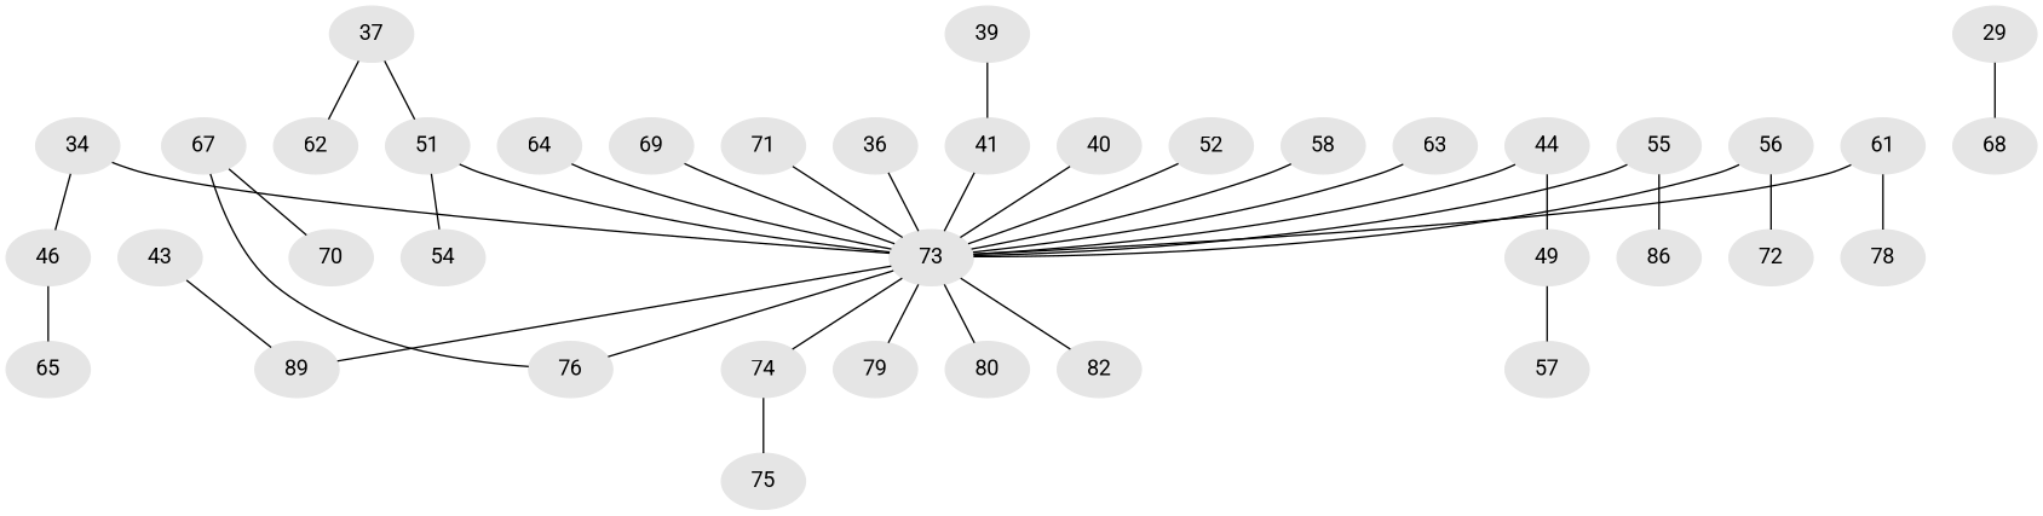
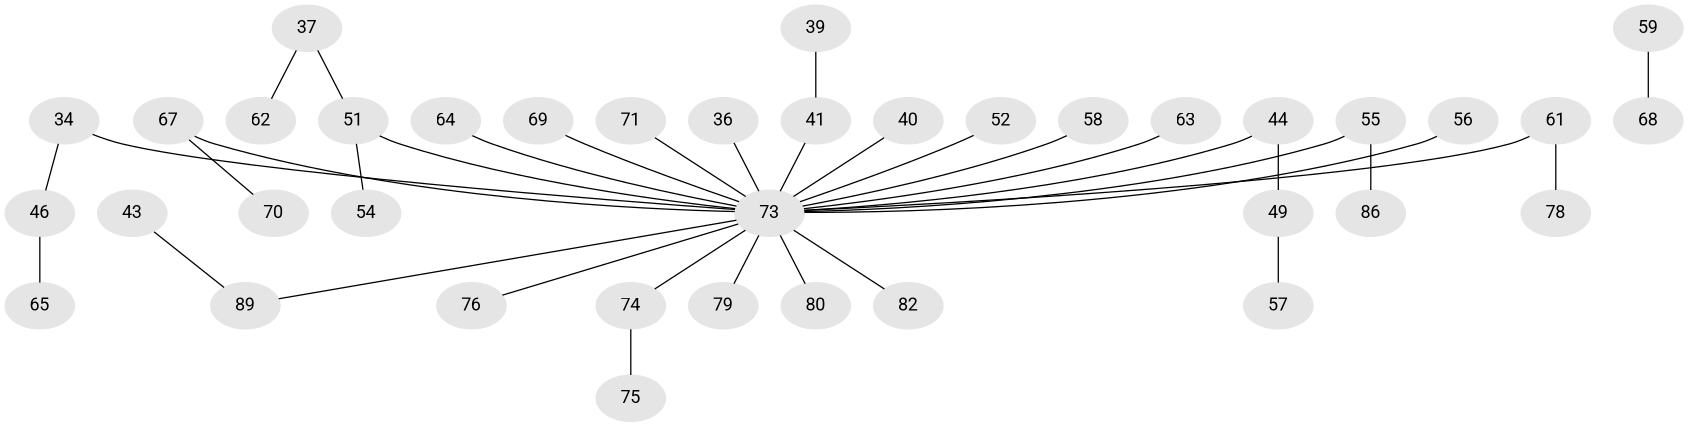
  graph {
    fontname=Roboto
    node [color=gray90 fontname=Roboto style=filled]
    edge [fontname=Roboto]
    34
    46
    73 [super="+9+11+53+57+25+14+15+20+32+22+27+30"]
    65
    n5 [label=89 super="+21"]
    74 [super="+28+31+47"]
    76
    79
    80 [super="+26"]
    82
    36
    37 [super="+33"]
    51 [super="+16"]
    62
    54
    41 [super="+12"]
    39
    40
    43
    44
    49
    n22 [label=57]
-   59 [super="+42" label=29]
+   59 [super="+42"]
    68
    52
    55
    n27 [label=86]
    56 [super="+24"]
-   72
    58
    61
    78
    63
    64
    67
    70
    69
    71
    75
    34 -- 46
    34 -- 73
    46 -- 65
    73 -- n5
    73 -- 74
    73 -- 76
    73 -- 79
    73 -- 80
    73 -- 82
    74 -- 75
    36 -- 73
    37 -- 51
    37 -- 62
    51 -- 73
    51 -- 54
    41 -- 73
    39 -- 41
    40 -- 73
    43 -- n5
    44 -- 73
    44 -- 49
    49 -- n22
    59 -- 68
    52 -- 73
    55 -- 73
    55 -- n27
    56 -- 73
-   56 -- 72
    58 -- 73
    61 -- 73
    61 -- 78
    63 -- 73
    64 -- 73
-   67 -- 76
+   67 -- 73
    67 -- 70
    69 -- 73
    71 -- 73
  }
